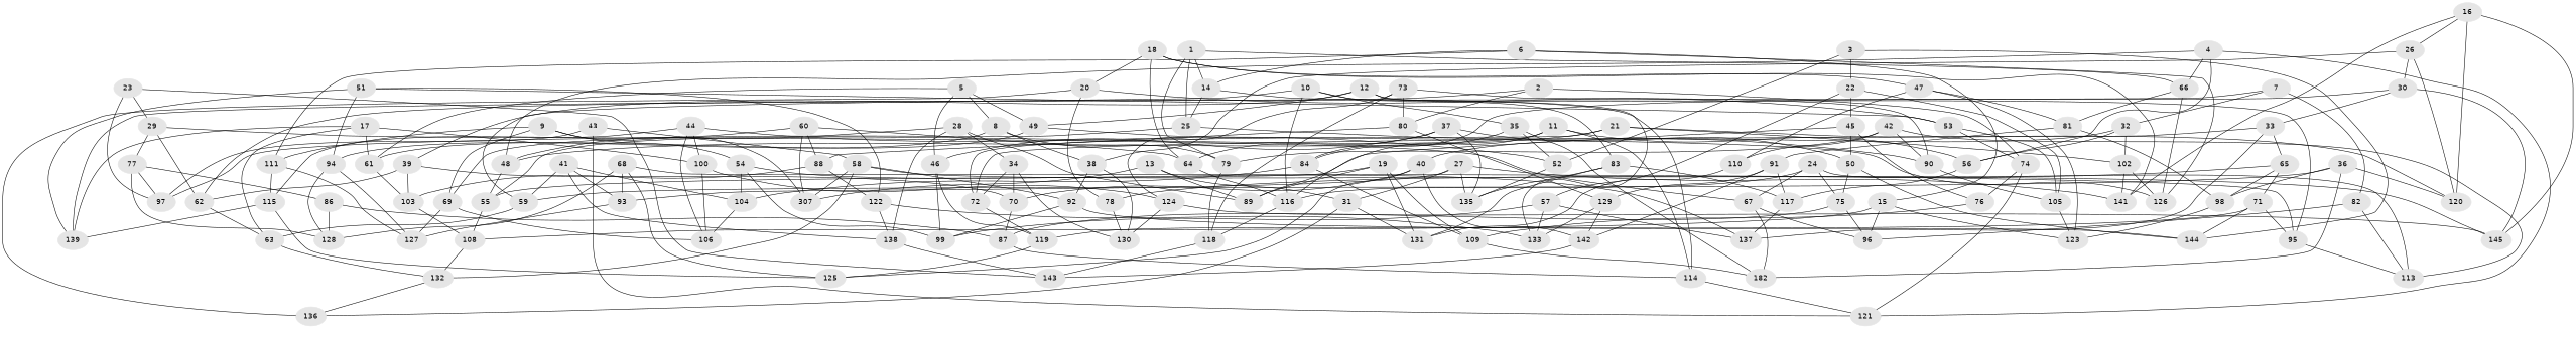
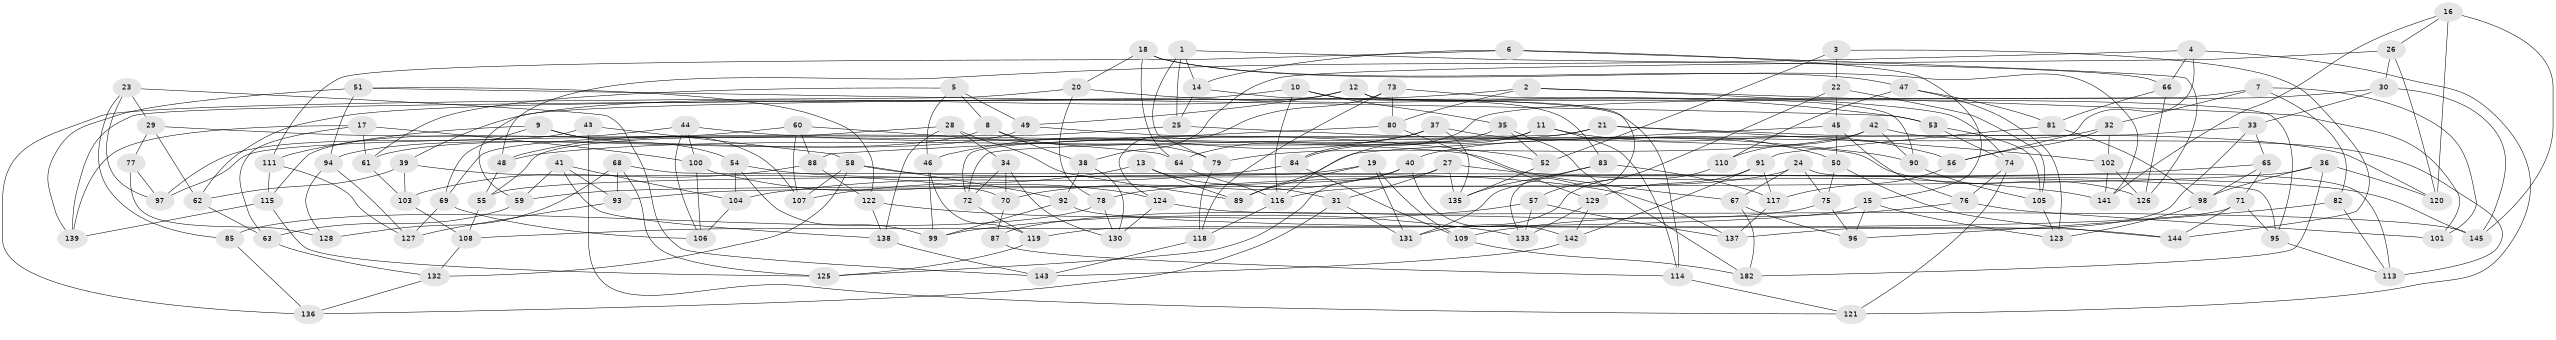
  graph {
    fontname="DejaVu Sans"
    node [color=gray90 fontname="DejaVu Sans" style=filled]
    edge [fontname="DejaVu Sans"]
    1
    14
    25
    66
    79
    114
    69
    90
    126
    81
    118
    2
    62
    74
    80
+   101
    63
    121
    76
    88
    129
    3
    22
    52
    n25 [label=144]
    13
-   107 [label=307]
+   107
    31
    89
    45
    57
    105
    135
    4
    48
    56
    55
    117
    5
    8
    46
    49
    61
    38
    94
    99
    119
    103
    6
    15
    111
    96
    108
    123
    115
    127
    7
    32
    82
    139
    102
    40
    113
    130
    92
    128
    9
    54
    137
    104
    106
    10
    35
    59
    83
    116
    84
    n78 [label=182]
    131
    11
    12
    39
    95
    133
    70
    136
    132
    16
    26
    120
    n91 [label=145]
    141
    30
    17
    100
    124
    18
    20
    47
    64
    53
    78
    110
    19
    109
+   85
    21
    72
    50
    23
    29
    97
    143
    67
    77
    24
    75
    87
    33
    27
    93
    28
    34
    138
-   86
    65
    125
    142
    98
    71
    36
    37
    41
    42
    43
    58
    44
    91
    51
    122
    60
    68
    73
    1 -- 14
    1 -- 25
    1 -- 66
    1 -- 79
    14 -- 25
    14 -- 114
    25 -- 69
    25 -- 90
    66 -- 126
    66 -- 81
    79 -- 118
    114 -- 121
    69 -- 127
    69 -- 106
    90 -- 105
    81 -- 98
    81 -- 91
    118 -- 143
    2 -- 62
    2 -- 74
    2 -- 80
+   2 -- 101
    62 -- 63
    74 -- 121
    74 -- 76
    80 -- 88
    80 -- 129
    63 -- 132
+   76 -- 101
    76 -- 109
    88 -- 103
    88 -- 122
    129 -- 133
    129 -- 142
    3 -- 22
    3 -- 52
    3 -- n25
    22 -- 45
    22 -- 57
    22 -- 105
    52 -- 135
    13 -- 107
    13 -- 31
    13 -- 89
    31 -- 131
    31 -- 136
    45 -- 76
    45 -- 89
    45 -- 50
    57 -- 99
    57 -- 137
    57 -- 133
    105 -- 123
    4 -- 66
    4 -- 121
    4 -- 48
    4 -- 56
    48 -- 55
    56 -- 117
    55 -- 108
    117 -- 137
    5 -- 8
    5 -- 46
    5 -- 49
    5 -- 61
    8 -- 79
    8 -- 38
    8 -- 94
    46 -- 99
    46 -- 119
    49 -- 126
    49 -- 61
    61 -- 103
    38 -- 130
    38 -- 92
    94 -- 127
    94 -- 128
    119 -- 125
    103 -- 108
    6 -- 14
    6 -- 126
    6 -- 15
    6 -- 111
    15 -- 96
    15 -- 108
    15 -- 123
    111 -- 115
    111 -- 127
    108 -- 132
    115 -- 139
    115 -- 125
+   7 -- 101
    7 -- 32
    7 -- 82
    7 -- 139
    32 -- 56
    32 -- 102
    32 -- 40
    82 -- 96
    82 -- 113
    102 -- 126
    102 -- 141
    40 -- 70
    40 -- 125
    40 -- 142
    92 -- n25
    92 -- 99
    9 -- 69
    9 -- 107
    9 -- 111
    9 -- 54
    54 -- 99
    54 -- 137
    54 -- 104
    104 -- 106
    10 -- 35
    10 -- 59
    10 -- 83
    10 -- 116
    35 -- 52
    35 -- 84
    35 -- n78
    59 -- 63
    83 -- 135
    83 -- 117
    83 -- 131
    116 -- 118
    84 -- 104
    84 -- 109
    11 -- 114
    11 -- 56
    11 -- 55
    11 -- 116
    12 -- 49
    12 -- 39
    12 -- 95
    12 -- 133
    39 -- 62
    39 -- 103
    39 -- 70
    95 -- 113
    70 -- 87
    132 -- 136
    16 -- 26
    16 -- 120
    16 -- n91
    16 -- 141
    26 -- 38
    26 -- 120
    26 -- 30
    30 -- 84
    30 -- n91
    30 -- 33
    17 -- 63
    17 -- 61
    17 -- 139
    17 -- 100
    100 -- 106
    100 -- 124
    124 -- 130
    124 -- n91
    18 -- 141
    18 -- 20
    18 -- 47
    18 -- 64
    20 -- 136
    20 -- 53
    20 -- 78
    47 -- 81
    47 -- 123
    47 -- 110
    64 -- 116
    53 -- 74
    53 -- 105
    78 -- 130
+   78 -- 85
    110 -- 131
    19 -- 89
    19 -- 55
    19 -- 131
    19 -- 109
    109 -- n78
+   85 -- 136
    21 -- 48
    21 -- 102
    21 -- 120
    21 -- 72
    72 -- 119
    50 -- n25
    50 -- 75
+   23 -- 85
    23 -- 29
    23 -- 97
    23 -- 143
    29 -- 62
    29 -- 67
    29 -- 77
    67 -- 96
    67 -- n78
    77 -- 128
    77 -- 97
-   77 -- 86
    24 -- 113
    24 -- 116
    24 -- 67
    24 -- 75
    75 -- 96
    75 -- 87
    87 -- 114
    33 -- 137
    33 -- 72
    33 -- 65
    27 -- 31
    27 -- 135
    27 -- 141
    27 -- 93
    93 -- 127
    28 -- 89
    28 -- 48
    28 -- 34
    28 -- 138
    34 -- 130
    34 -- 70
    34 -- 72
    138 -- 143
-   86 -- 128
-   86 -- 87
    65 -- 78
    65 -- 98
    65 -- 71
    142 -- 143
    98 -- 123
    71 -- n25
    71 -- 119
    71 -- 95
    36 -- 59
    36 -- n78
    36 -- 120
    36 -- 98
    37 -- 135
    37 -- 46
    37 -- 64
    37 -- 50
    41 -- 104
    41 -- 59
    41 -- 93
    41 -- 138
    42 -- 79
    42 -- 90
    42 -- 113
    42 -- 110
    43 -- 121
    43 -- 97
    43 -- 58
    58 -- 107
    58 -- 92
    58 -- 132
    58 -- n91
    44 -- 52
    44 -- 115
    44 -- 106
    44 -- 100
    91 -- 129
    91 -- 117
    91 -- 142
    51 -- 94
    51 -- 139
    51 -- 53
    51 -- 122
    122 -- 133
    122 -- 138
    60 -- 88
    60 -- 107
    60 -- 64
    60 -- 97
    68 -- 128
    68 -- 95
    68 -- 93
    68 -- 125
    73 -- 90
    73 -- 118
    73 -- 80
    73 -- 124
  }
